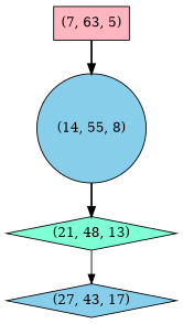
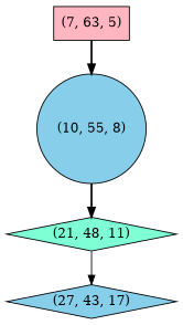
  digraph {
    node [fillcolor=skyblue shape=diamond style=filled]
    edge [color=black style=bold]
    "(7, 63, 5)" [fillcolor=lightpink shape=box]
-   "(14, 55, 8)" [shape=circle]
-   "(21, 48, 13)" [fillcolor=aquamarine]
+   "(14, 55, 8)" [shape=circle label="(10, 55, 8)"]
+   "(21, 48, 13)" [fillcolor=aquamarine label="(21, 48, 11)"]
    "(27, 43, 17)"
    "(7, 63, 5)" -> "(14, 55, 8)"
    "(14, 55, 8)" -> "(21, 48, 13)"
    "(21, 48, 13)" -> "(27, 43, 17)" [style=solid]
  }
